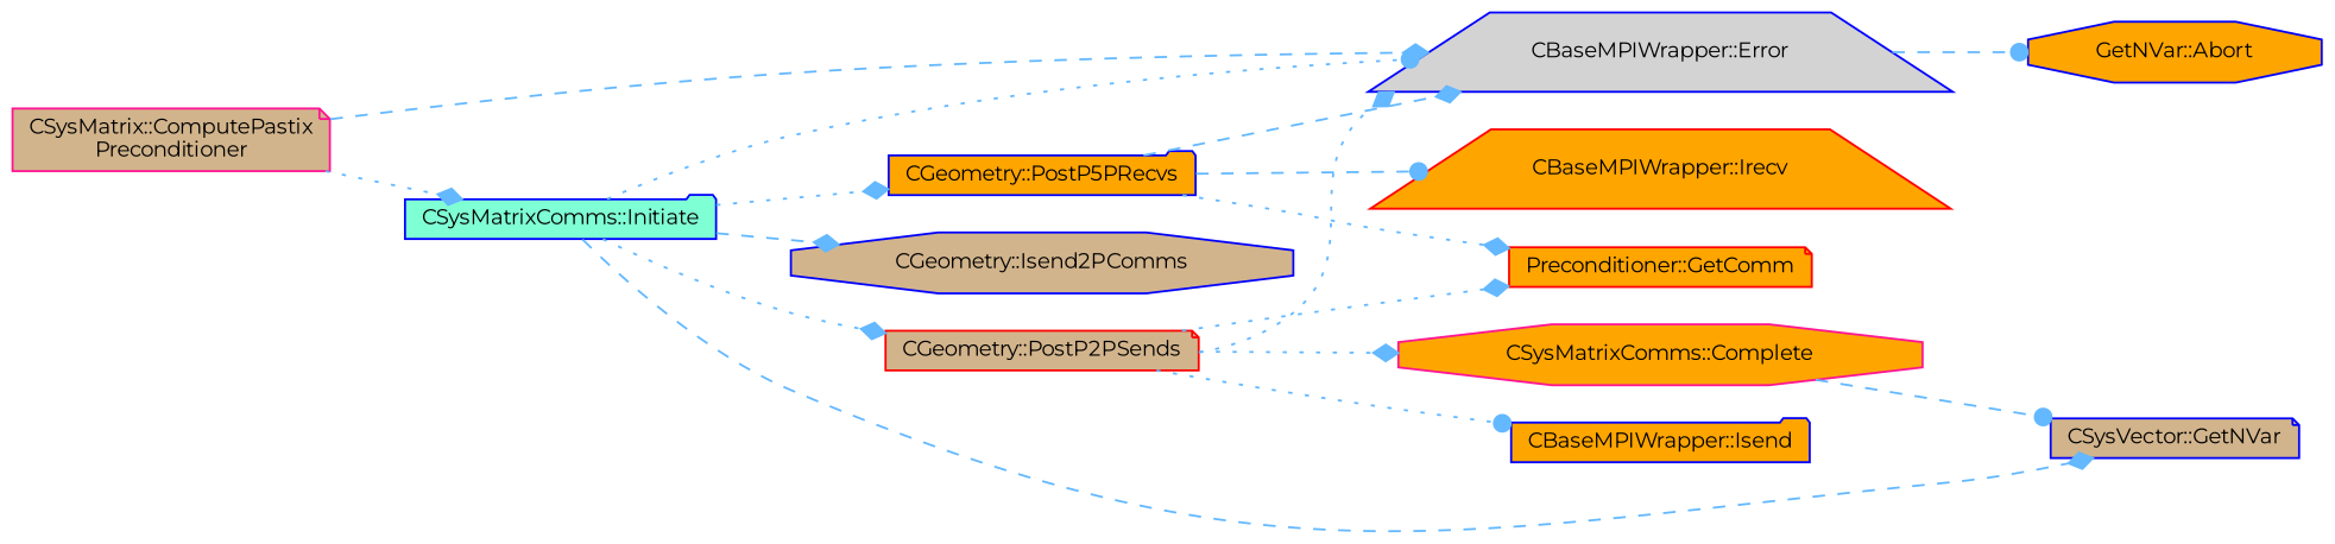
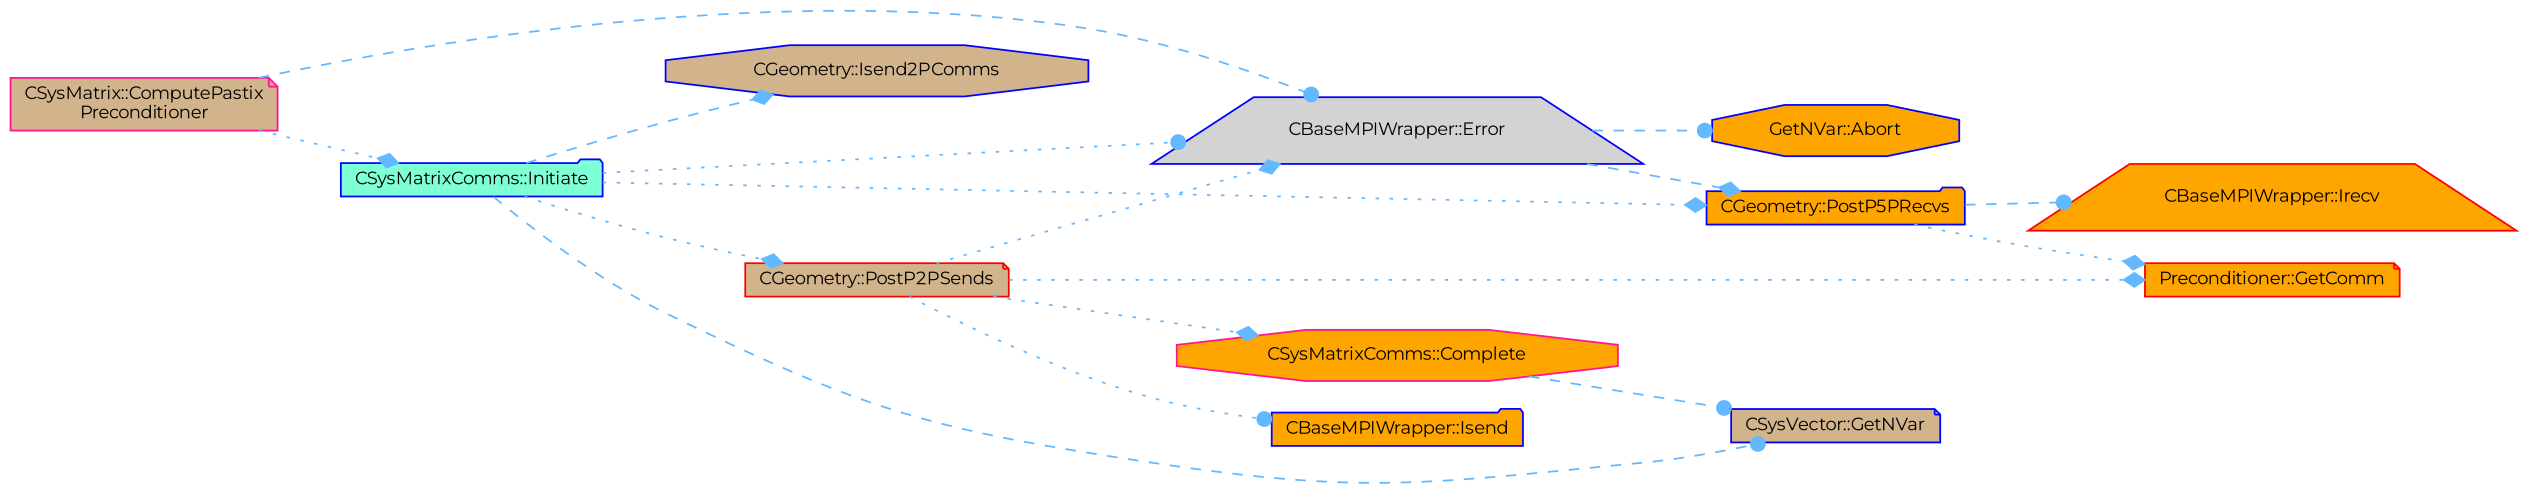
  digraph {
    fontname=Montserrat
    rankdir=LR
    node [color=blue fillcolor=orange fontname=Montserrat fontsize=10 shape=note style=filled]
    edge [arrowhead=diamond color=steelblue1 fontname=Montserrat fontsize=10 labelfontname=Helvetica labelfontsize=10 style=dotted]
    n1 [color=deeppink fillcolor=tan fontcolor=black height=0.2 label="CSysMatrix::ComputePastix\lPreconditioner" width=0.4]
    n2 [fillcolor=lightgrey height=0.2 label="CBaseMPIWrapper::Error" shape=trapezium width=0.4]
    n3 [fillcolor=aquamarine height=0.2 label="CSysMatrixComms::Initiate" shape=folder width=0.4]
    n4 [color=deeppink height=0.2 label="CSysMatrixComms::Complete" shape=octagon width=0.4]
    n5 [fillcolor=tan height=0.2 label="CSysVector::GetNVar" width=0.4]
    n6 [height=0.2 label="GetNVar::Abort" shape=octagon width=0.4]
    n7 [fillcolor=tan height=0.2 label="CGeometry::Isend2PComms" shape=octagon width=0.4]
    n8 [height=0.2 label="CGeometry::PostP5PRecvs" shape=folder width=0.4]
    n9 [color=red fillcolor=tan height=0.2 label="CGeometry::PostP2PSends" width=0.4]
    n10 [color=red height=0.2 label="Preconditioner::GetComm" width=0.4]
    n11 [color=red height=0.2 label="CBaseMPIWrapper::Irecv" shape=trapezium width=0.4]
    n12 [height=0.2 label="CBaseMPIWrapper::Isend" shape=folder width=0.4]
-   n1 -> n2 [style=dashed]
+   n1 -> n2 [arrowhead=dot style=dashed]
    n1 -> n3
    n2 -> n6 [arrowhead=dot style=dashed]
    n3 -> n2 [arrowhead=dot]
-   n3 -> n5 [style=dashed]
+   n3 -> n5 [arrowhead=dot style=dashed]
    n3 -> n7 [style=dashed]
    n3 -> n8
    n3 -> n9
    n4 -> n5 [arrowhead=dot style=dashed]
-   n8 -> n2 [style=dashed]
+   n2 -> n8 [style=dashed]
    n8 -> n10
    n8 -> n11 [arrowhead=dot style=dashed]
    n9 -> n2
    n9 -> n4
    n9 -> n10
    n9 -> n12 [arrowhead=dot]
  }
